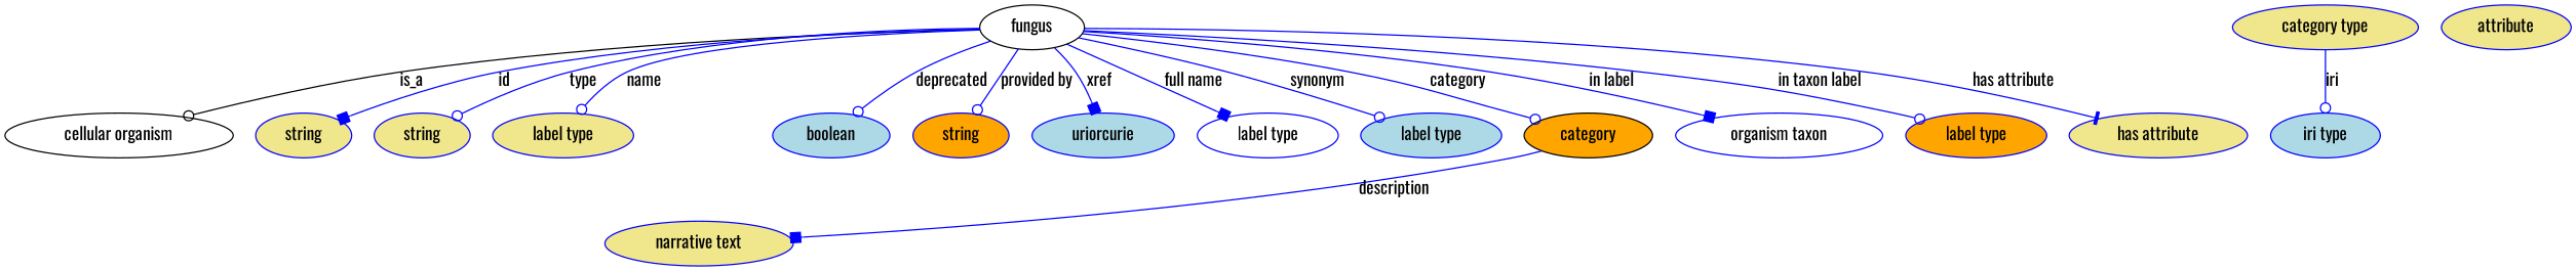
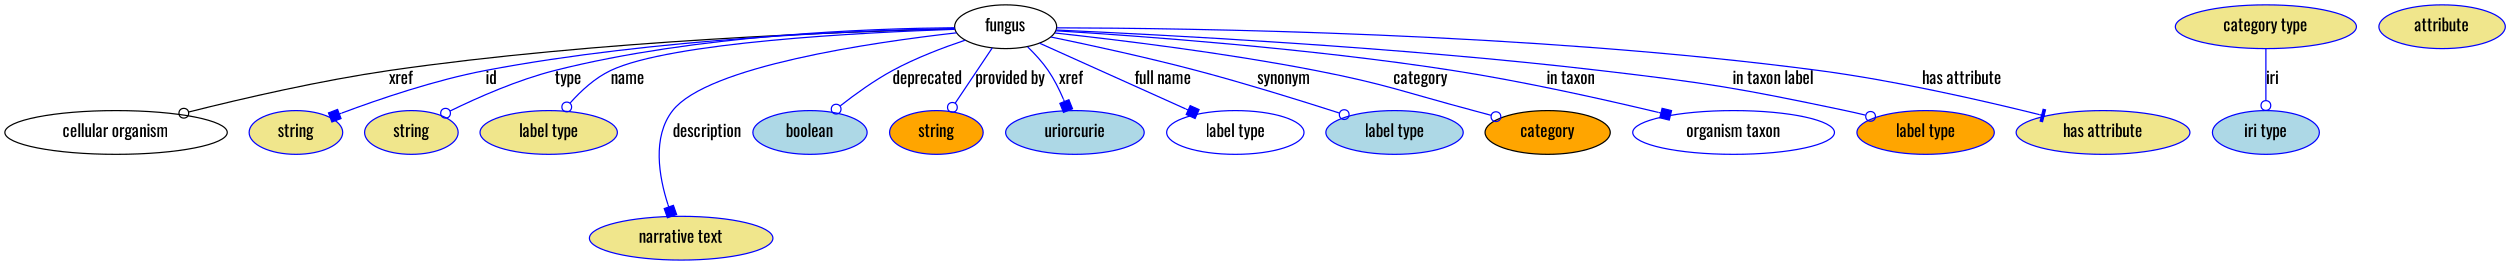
  digraph {
    fontname=Oswald
    node [fillcolor=khaki fontname=Oswald style=filled color=blue]
    edge [arrowhead=odot fontname=Oswald color=blue style=solid]
    n1 [fillcolor=white height=0.5 label=fungus width=1.1735 color=""]
    "cellular organism" [fillcolor=white height=0.5 width=2.5456 color=""]
    n3 [height=0.5 label=string width=1.0652]
    n4 [height=0.5 label=string width=1.0652]
    n5 [height=0.5 label="label type" width=1.5707]
    n6 [height=0.5 label="narrative text" width=2.0943]
    n7 [fillcolor=lightblue height=0.5 label=boolean width=1.2999]
    n8 [fillcolor=orange height=0.5 label=string width=1.0652]
    n9 [fillcolor=lightblue height=0.5 label=uriorcurie width=1.5887]
    n10 [fillcolor=white height=0.5 label="label type" width=1.5707]
    n11 [fillcolor=lightblue height=0.5 label="label type" width=1.5707]
    category [fillcolor=orange height=0.5 width=1.4263 color=""]
    n13 [fillcolor=white height=0.5 label="organism taxon" width=2.3109]
    n14 [fillcolor=orange height=0.5 label="label type" width=1.5707]
    "has attribute" [height=0.5 width=1.9859]
    n16 [fillcolor=lightblue height=0.5 label="iri type" width=1.2277]
    n17 [height=0.5 label="category type" width=2.0762]
    n18 [height=0.5 label=attribute width=1.4443]
-   n1 -> "cellular organism" [label=is_a color="" style=""]
+   n1 -> "cellular organism" [label=xref color="" style=""]
    n1 -> n3 [arrowhead=box label=id]
    n1 -> n4 [label=type]
    n1 -> n5 [label=name]
-   category -> n6 [arrowhead=box label=description]
+   n1 -> n6 [arrowhead=box label=description]
    n1 -> n7 [label=deprecated]
    n1 -> n8 [label="provided by"]
    n1 -> n9 [arrowhead=box label=xref]
    n1 -> n10 [arrowhead=box label="full name"]
    n1 -> n11 [label=synonym]
    n1 -> category [label=category]
-   n1 -> n13 [arrowhead=box label="in label"]
+   n1 -> n13 [arrowhead=box label="in taxon"]
    n1 -> n14 [label="in taxon label"]
    n1 -> "has attribute" [arrowhead=tee label="has attribute"]
    n17 -> n16 [label=iri]
  }
